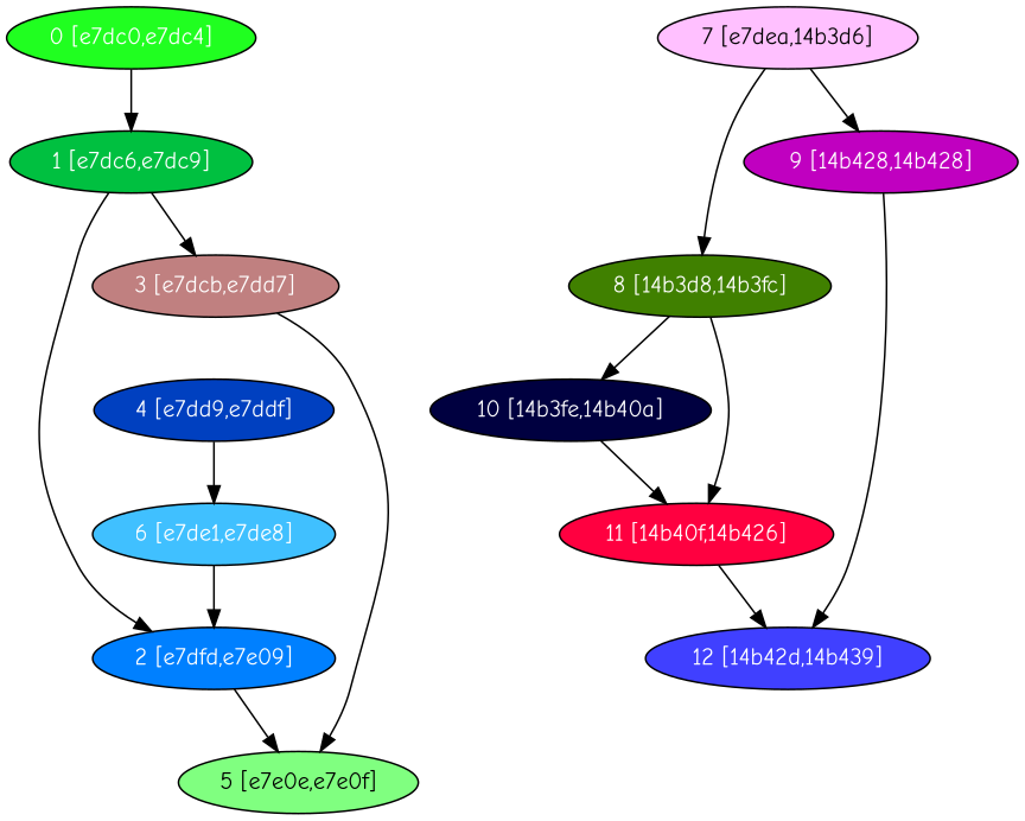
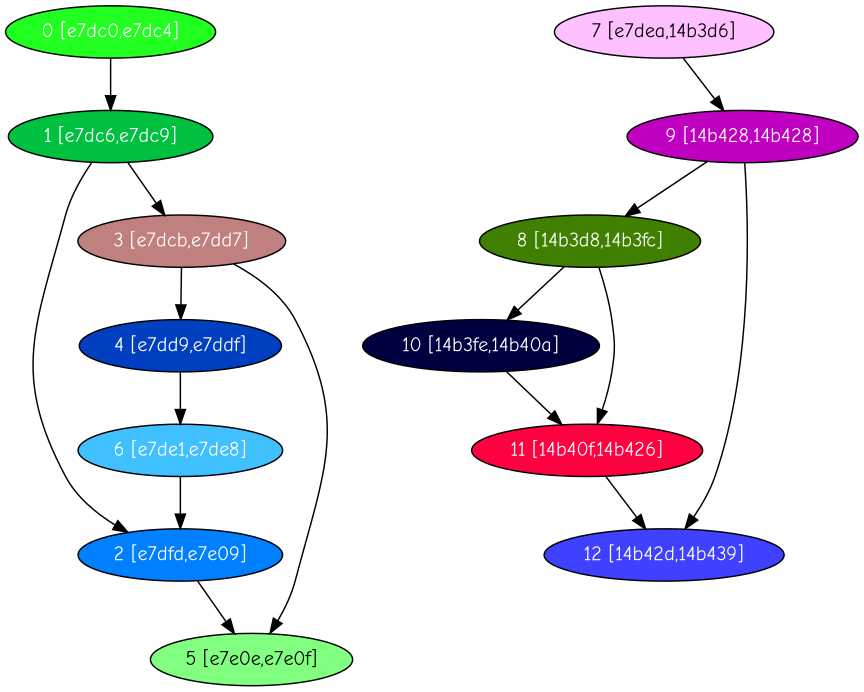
  digraph {
    fontname="Comic Neue"
    node [fontcolor="#ffffff" fontname="Comic Neue" shape=oval style=filled]
    edge [fontname="Comic Neue"]
    n1 [fillcolor="#20FF20" label="0 [e7dc0,e7dc4]"]
    n2 [fillcolor="#00C040" label="1 [e7dc6,e7dc9]"]
    n3 [fillcolor="#0080FF" label="2 [e7dfd,e7e09]"]
    n4 [fillcolor="#C08080" label="3 [e7dcb,e7dd7]"]
    n5 [fillcolor="#80FF80" fontcolor="#000000" label="5 [e7e0e,e7e0f]"]
    n6 [fillcolor="#0040C0" label="4 [e7dd9,e7ddf]"]
    n7 [fillcolor="#40C0FF" label="6 [e7de1,e7de8]"]
    n8 [fillcolor="#FFC0FF" fontcolor="#000000" label="7 [e7dea,14b3d6]"]
    n9 [fillcolor="#408000" label="8 [14b3d8,14b3fc]"]
    n10 [fillcolor="#C000C0" label="9 [14b428,14b428]"]
    n11 [fillcolor="#000040" label="10 [14b3fe,14b40a]"]
    n12 [fillcolor="#FF0040" label="11 [14b40f,14b426]"]
    n13 [fillcolor="#4040FF" label="12 [14b42d,14b439]"]
    n1 -> n2
    n2 -> n3
    n2 -> n4
    n3 -> n5
    n4 -> n5
+   n4 -> n6
    n6 -> n7
    n7 -> n3
-   n8 -> n9
+   n10 -> n9
    n8 -> n10
    n9 -> n11
    n9 -> n12
    n10 -> n13
    n11 -> n12
    n12 -> n13
  }
